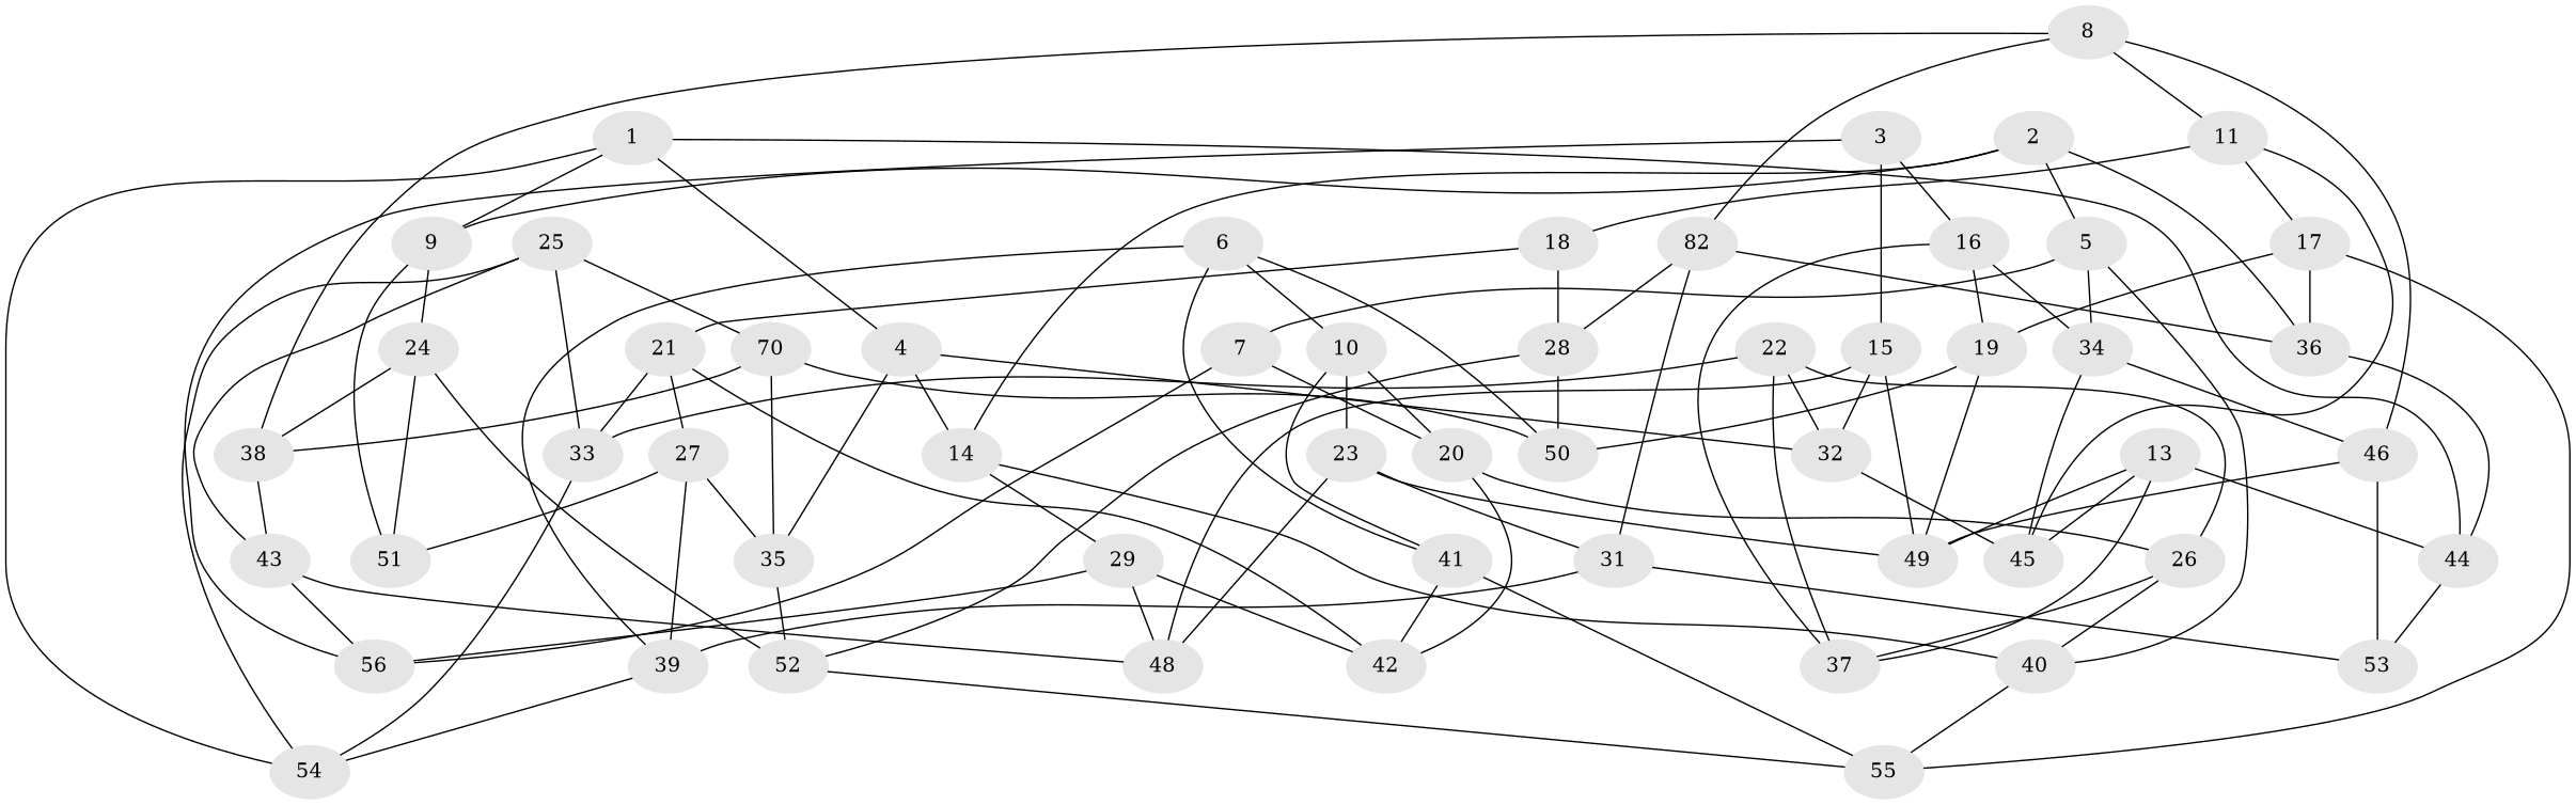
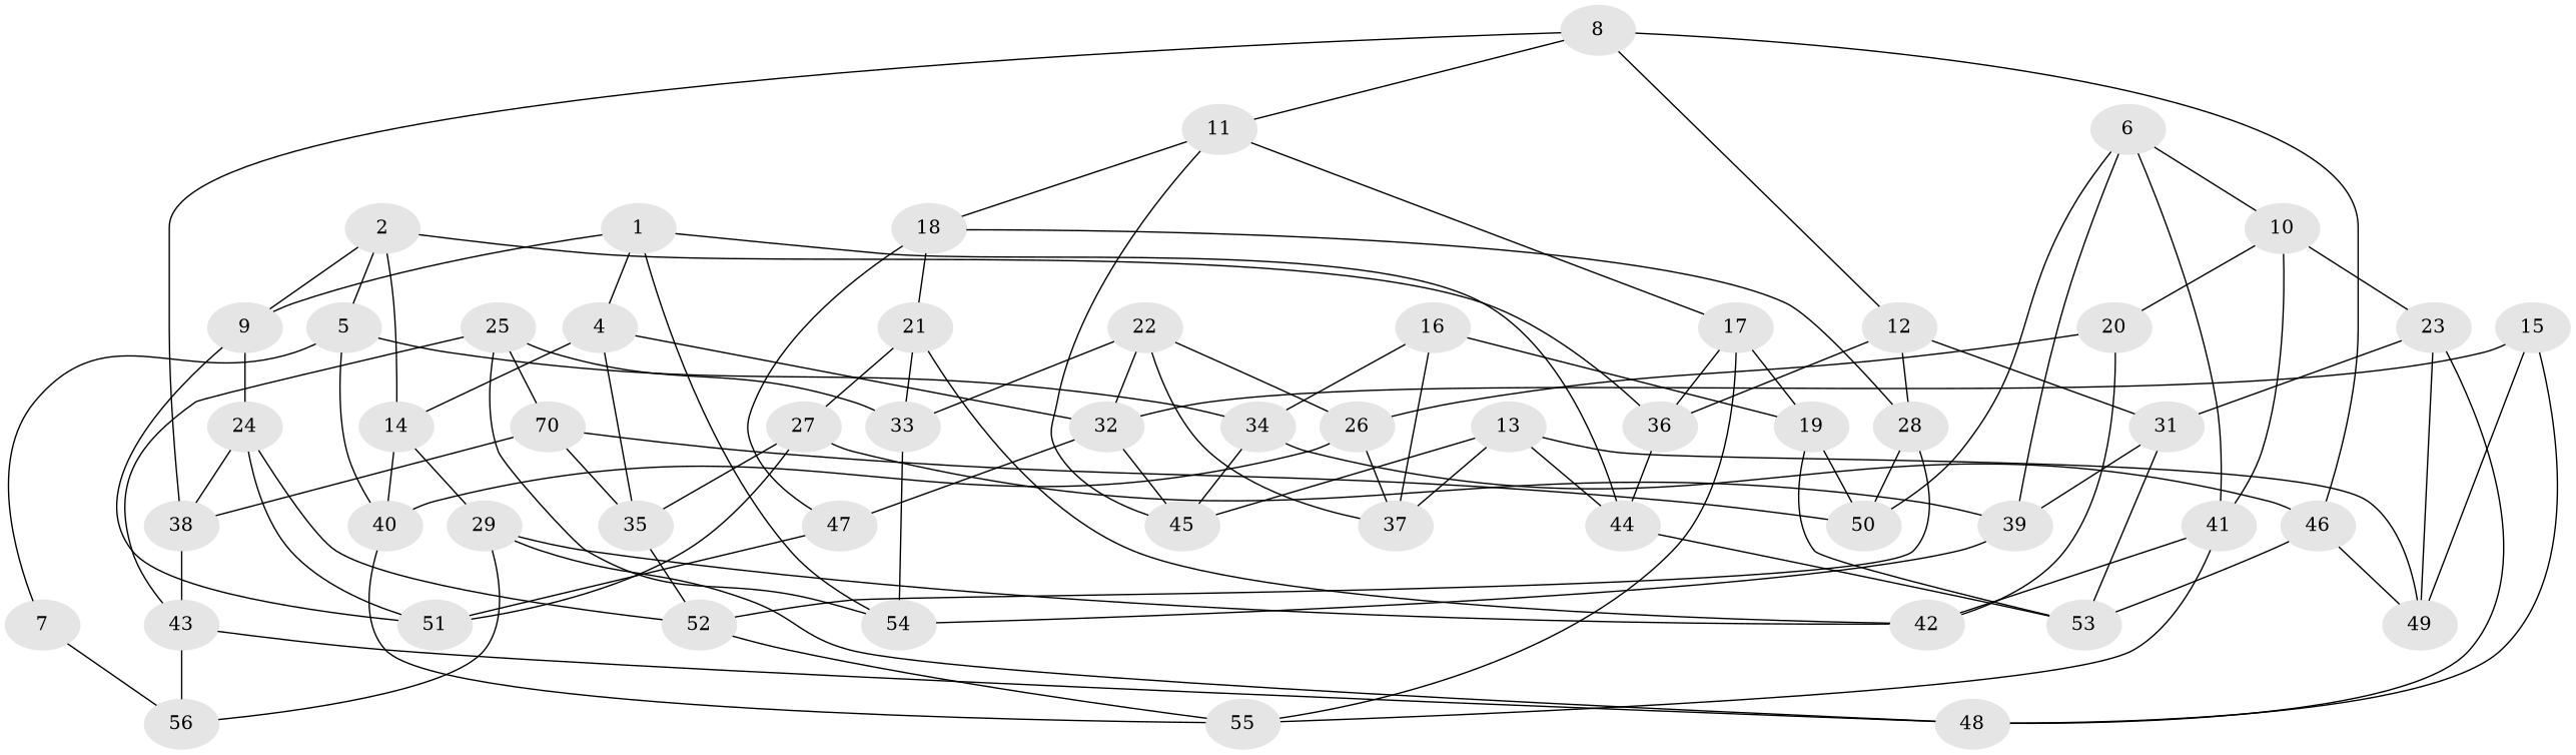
  graph {
    node [color=gray90 style=filled]
    1
    4
    9
    44
    54
    14
    32
    35
    24
    51
    53
    2
    5
    36
    7
    34
    40
    29
-   3
    15
    16
    56
    20
    49
    48
    37
    19
    45
+   47
    52
    46
    55
    6
    10
    39
    41
    50
    23
    42
    26
    8
    11
-   12 [label=82]
+   12
    38
    17
    18
    28
    31
    43
    21
    13
    27
    33
    22
    25
    n56 [label=70]
    1 -- 4
    1 -- 9
    1 -- 44
    1 -- 54
    4 -- 14
    4 -- 32
    4 -- 35
    9 -- 24
    9 -- 51
    44 -- 53
    14 -- 40
    14 -- 29
    32 -- 45
+   32 -- 47
    35 -- 52
    24 -- 51
    24 -- 52
    24 -- 38
    2 -- 9
    2 -- 14
    2 -- 5
    2 -- 36
    5 -- 7
    5 -- 34
    5 -- 40
    36 -- 44
    7 -- 56
-   7 -- 20
    34 -- 45
    34 -- 46
    40 -- 55
    29 -- 56
    29 -- 48
    29 -- 42
-   3 -- 15
-   3 -- 16
-   3 -- 56
    15 -- 32
    15 -- 49
    15 -- 48
    16 -- 34
    16 -- 37
    16 -- 19
    20 -- 42
    20 -- 26
-   19 -- 49
+   19 -- 53
    19 -- 50
+   47 -- 51
    52 -- 55
    46 -- 53
    46 -- 49
    6 -- 10
    6 -- 39
    6 -- 41
    6 -- 50
    10 -- 20
    10 -- 41
    10 -- 23
    39 -- 54
    41 -- 55
    41 -- 42
    23 -- 49
    23 -- 48
    23 -- 31
    26 -- 40
    26 -- 37
    8 -- 46
    8 -- 11
    8 -- 12
    8 -- 38
    11 -- 45
    11 -- 17
    11 -- 18
    12 -- 36
    12 -- 28
    12 -- 31
    38 -- 43
    17 -- 36
    17 -- 19
    17 -- 55
+   18 -- 47
    18 -- 28
    18 -- 21
    28 -- 52
    28 -- 50
    31 -- 53
    31 -- 39
    43 -- 56
    43 -- 48
    21 -- 42
    21 -- 27
    21 -- 33
    13 -- 44
    13 -- 49
    13 -- 37
    13 -- 45
    27 -- 35
    27 -- 51
    27 -- 39
    33 -- 54
    22 -- 32
    22 -- 37
    22 -- 26
    22 -- 33
    25 -- 54
    25 -- 43
    25 -- 33
    25 -- n56
    n56 -- 35
    n56 -- 50
    n56 -- 38
  }
